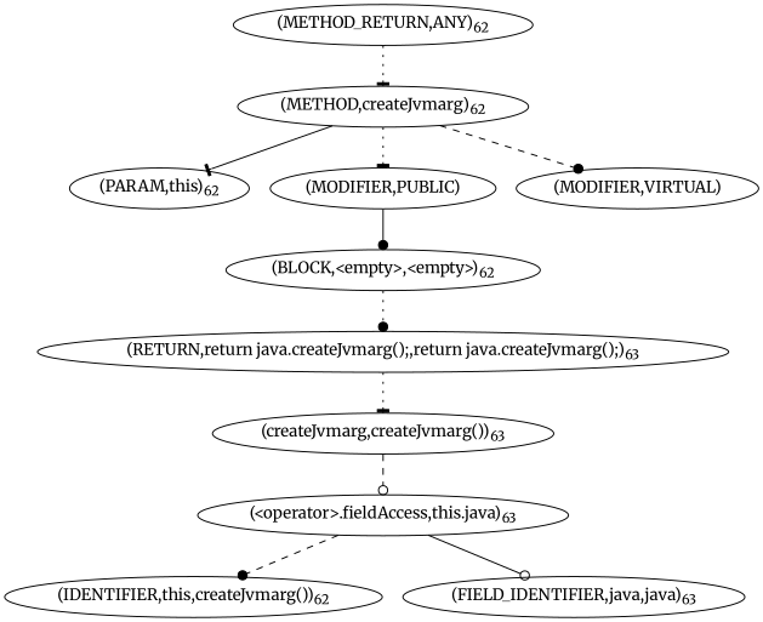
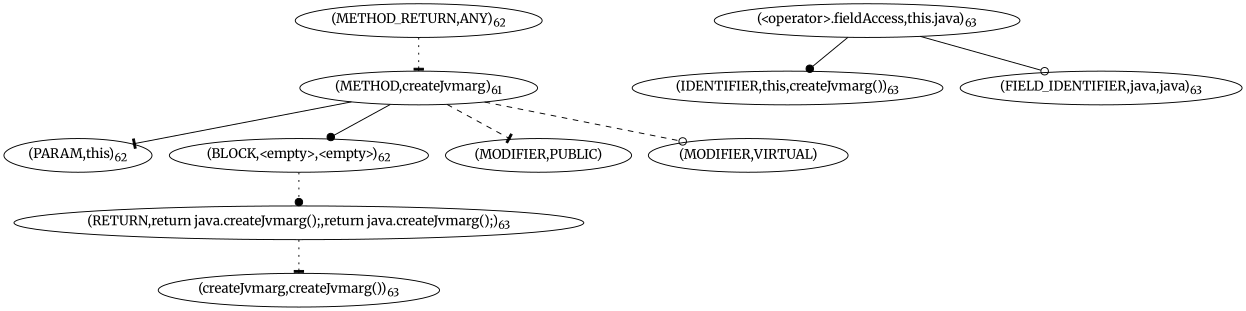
  digraph {
    fontname=Merriweather
    node [fontname=Merriweather]
    edge [arrowhead=tee fontname=Merriweather style=solid]
-   n1 [label=<(METHOD,createJvmarg)<SUB>62</SUB>>]
+   n1 [label=<(METHOD,createJvmarg)<SUB>61</SUB>>]
    n2 [label=<(PARAM,this)<SUB>62</SUB>>]
    n3 [label=<(BLOCK,&lt;empty&gt;,&lt;empty&gt;)<SUB>62</SUB>>]
    n4 [label=<(MODIFIER,PUBLIC)>]
    n5 [label=<(MODIFIER,VIRTUAL)>]
    n6 [label=<(RETURN,return java.createJvmarg();,return java.createJvmarg();)<SUB>63</SUB>>]
    n7 [label=<(METHOD_RETURN,ANY)<SUB>62</SUB>>]
    n8 [label=<(createJvmarg,createJvmarg())<SUB>63</SUB>>]
    n9 [label=<(&lt;operator&gt;.fieldAccess,this.java)<SUB>63</SUB>>]
-   n10 [label=<(IDENTIFIER,this,createJvmarg())<SUB>62</SUB>>]
+   n10 [label=<(IDENTIFIER,this,createJvmarg())<SUB>63</SUB>>]
    n11 [label=<(FIELD_IDENTIFIER,java,java)<SUB>63</SUB>>]
    n1 -> n2
-   n4 -> n3 [arrowhead=dot]
-   n1 -> n4 [style=dotted]
-   n1 -> n5 [arrowhead=dot style=dashed]
+   n1 -> n3 [arrowhead=dot]
+   n1 -> n4 [style=dashed]
+   n1 -> n5 [arrowhead=odot style=dashed]
    n3 -> n6 [arrowhead=dot style=dotted]
    n6 -> n8 [style=dotted]
    n7 -> n1 [style=dotted]
-   n8 -> n9 [arrowhead=odot style=dashed]
-   n9 -> n10 [arrowhead=dot style=dashed]
+   n9 -> n10 [arrowhead=dot]
    n9 -> n11 [arrowhead=odot]
  }
